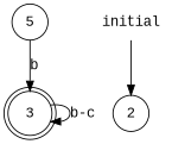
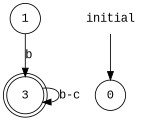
  digraph {
    fontname="Liberation Mono"
    rankdir=TB
    node [fontname="Liberation Mono" shape=circle]
    edge [fontname="Liberation Mono"]
    3 [shape=doublecircle]
-   1 [label=5]
+   1
    initial [shape=plaintext]
-   2
+   2 [label=0]
    3 -> 3 [label="b-c"]
    1 -> 3 [label=b]
    initial -> 2
  }
